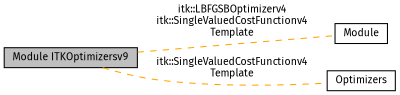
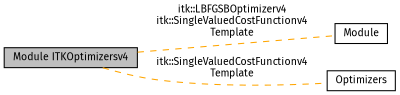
  digraph {
    fontname="Fira Sans"
    rankdir=LR
    node [color=black fillcolor=white fontname="Fira Sans" fontsize=10 shape=box style=filled]
    edge [color=orange dir=none fontname="Fira Sans" fontsize=10 labelfontname=Helvetica labelfontsize=10 shape=plaintext style=dashed]
-   n1 [fillcolor=grey75 fontcolor=black height=0.2 label="Module ITKOptimizersv9" width=0.4]
+   n1 [fillcolor=grey75 fontcolor=black height=0.2 label="Module ITKOptimizersv4" width=0.4]
    n2 [height=0.2 label=Module width=0.4]
    n3 [height=0.2 label=Optimizers width=0.4]
    n1 -> n2 [label="itk::LBFGSBOptimizerv4\nitk::SingleValuedCostFunctionv4\lTemplate"]
    n1 -> n3 [label="itk::SingleValuedCostFunctionv4\lTemplate"]
  }
